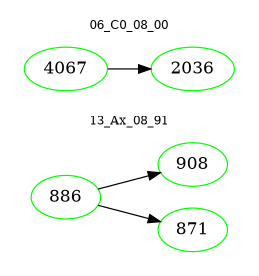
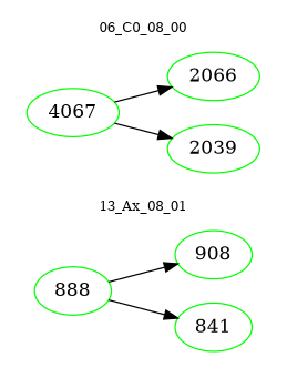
  digraph {
    rankdir=LR
    node [color=green]
    edge [color=black]
-   n1 [label=886]
-   n2 [label=871]
+   n1 [label=888]
+   n2 [label=841]
    n3 [label=908]
    n4 [label=4067]
-   n5 [label=2036]
+   n5 [label=2039]
+   n6 [label=2066]
    subgraph cluster_1 {
      color=white
      fontsize=10
-     label="13_Ax_08_91"
+     label="13_Ax_08_01"
      n1
      n2
      n3
    }
    subgraph cluster_2 {
      color=white
      fontsize=10
      label="06_C0_08_00"
      n4
      n5
+     n6
    }
    n1 -> n2
    n1 -> n3
    n4 -> n5
+   n4 -> n6
  }
